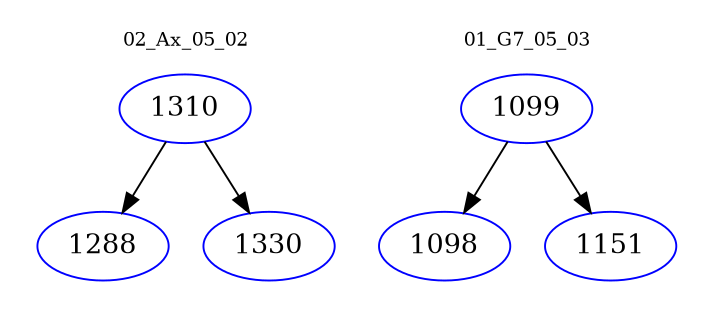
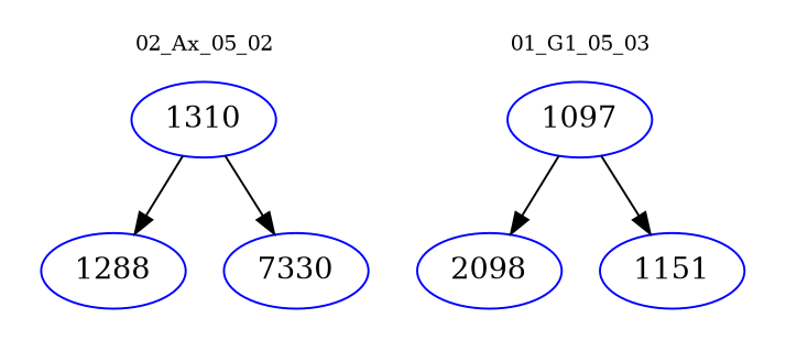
  digraph {
    node [color=blue]
    edge [color=black]
    n1 [label=1310]
    n2 [label=1288]
-   n3 [label=1330]
-   n4 [label=1099]
-   n5 [label=1098]
+   n3 [label=7330]
+   n4 [label=1097]
+   n5 [label=2098]
    n6 [label=1151]
    subgraph cluster_1 {
      color=white
      fontsize=10
      label="02_Ax_05_02"
      n1
      n2
      n3
    }
    subgraph cluster_2 {
      color=white
      fontsize=10
-     label="01_G7_05_03"
+     label="01_G1_05_03"
      n4
      n5
      n6
    }
    n1 -> n2
    n1 -> n3
    n4 -> n5
    n4 -> n6
  }
